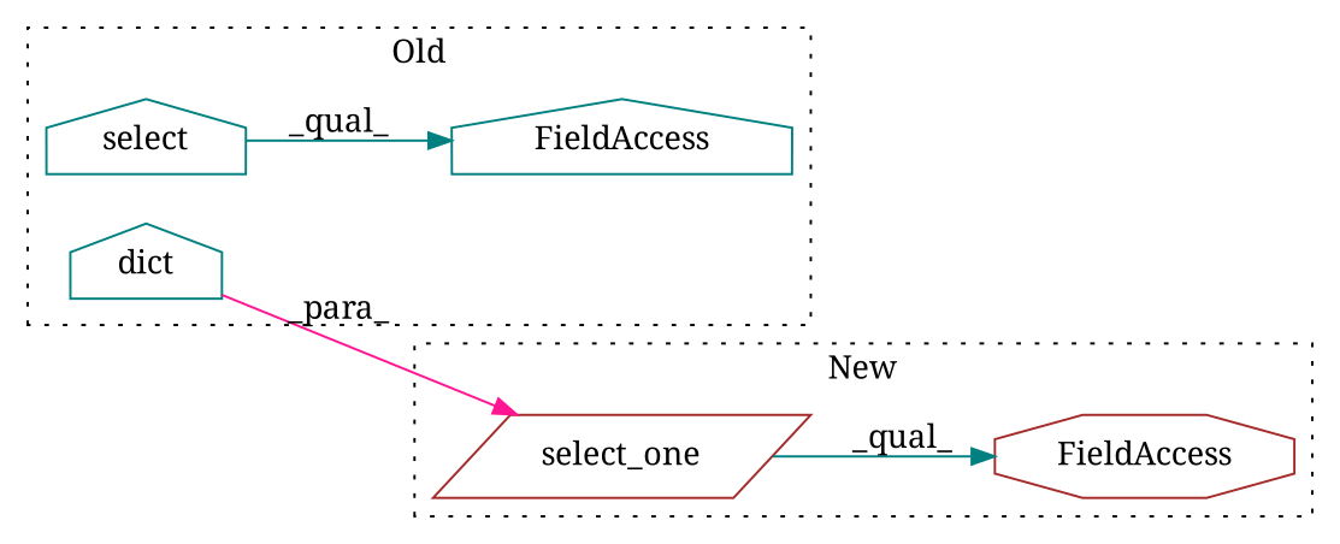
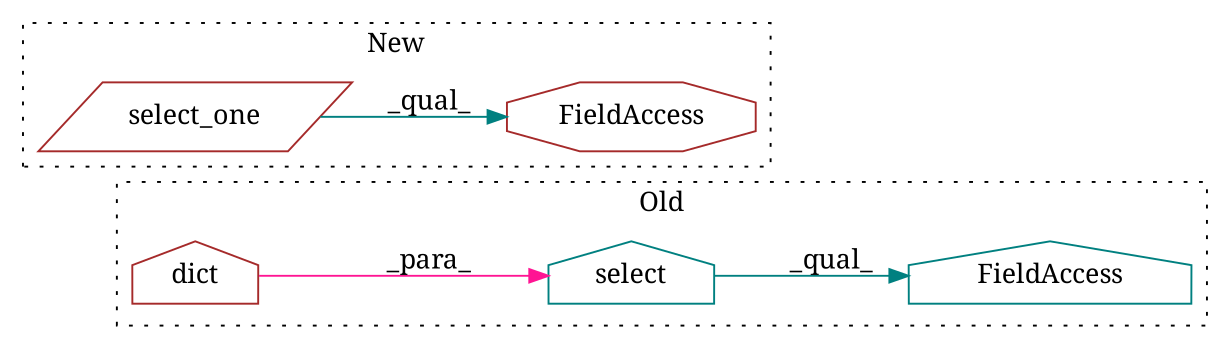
  digraph {
    fontname="Noto Serif"
    rankdir=LR
    node [a=32 color=teal fontname="Noto Serif" shape=house]
    edge [color=teal fontname="Noto Serif"]
-   n1 [l="5,1" label=dict s="1202,1220"]
+   n1 [color=brown l="5,1" label=dict s="1202,1220"]
    n2 [l="7,1" label=select s="1195,1221"]
    n3 [a=22 l=23 label=FieldAccess s=1231]
    n4 [color=brown l="11,1" label=select_one s="1122,1146" shape=parallelogram]
    n5 [a=22 color=brown l=39 label=FieldAccess s=1120 shape=octagon]
    subgraph cluster_1 {
      label=Old
      style=dotted
      n1
      n2
      n3
    }
    subgraph cluster_2 {
      label=New
      style=dotted
      n4
      n5
    }
-   n1 -> n4 [color=deeppink label=_para_]
+   n1 -> n2 [color=deeppink label=_para_]
    n2 -> n3 [label=_qual_]
    n4 -> n5 [label=_qual_]
  }
